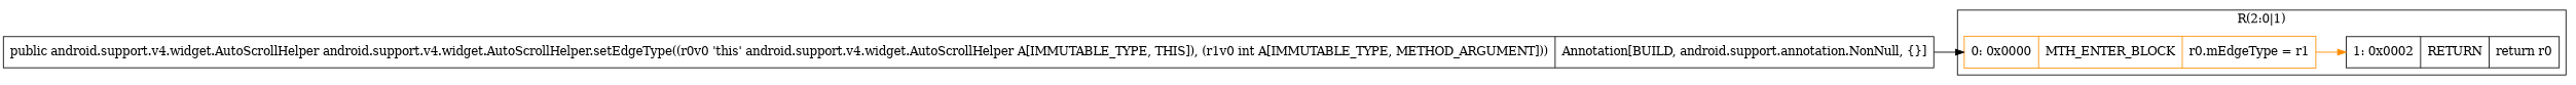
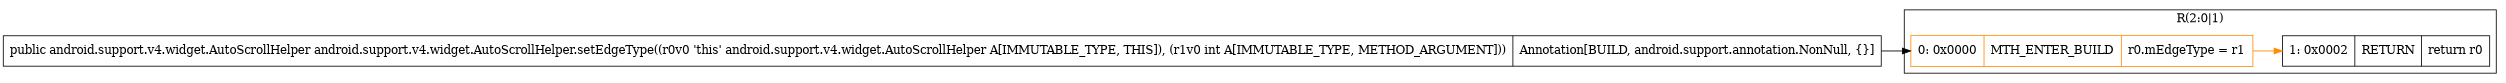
  digraph {
    rankdir=LR
    node [color=black shape=record]
    edge [style=solid]
-   n1 [color=darkorange label="{0\:\ 0x0000|MTH_ENTER_BLOCK\l|r0.mEdgeType = r1\l}"]
+   n1 [color=darkorange label="{0\:\ 0x0000|MTH_ENTER_BUILD\l|r0.mEdgeType = r1\l}"]
    n2 [label="{1\:\ 0x0002|RETURN\l|return r0\l}"]
    n3 [label="{public android.support.v4.widget.AutoScrollHelper android.support.v4.widget.AutoScrollHelper.setEdgeType((r0v0 'this' android.support.v4.widget.AutoScrollHelper A[IMMUTABLE_TYPE, THIS]), (r1v0 int A[IMMUTABLE_TYPE, METHOD_ARGUMENT]))  | Annotation[BUILD, android.support.annotation.NonNull, \{\}]\l}"]
    subgraph cluster_1 {
      label="R(2:0|1)"
      n1
      n2
    }
    n1 -> n2 [color=darkorange]
    n3 -> n1 [color=black]
  }
